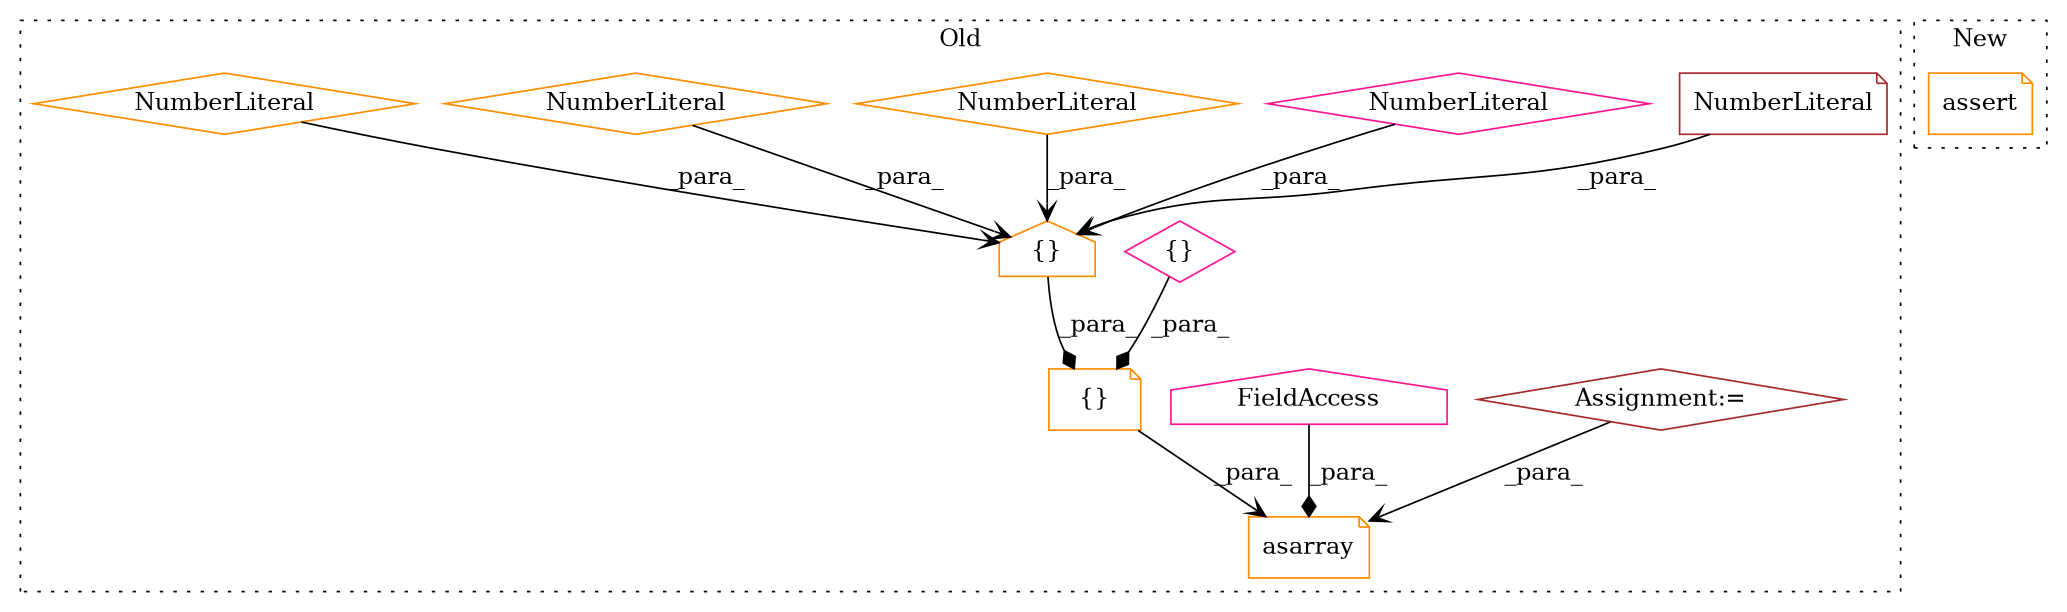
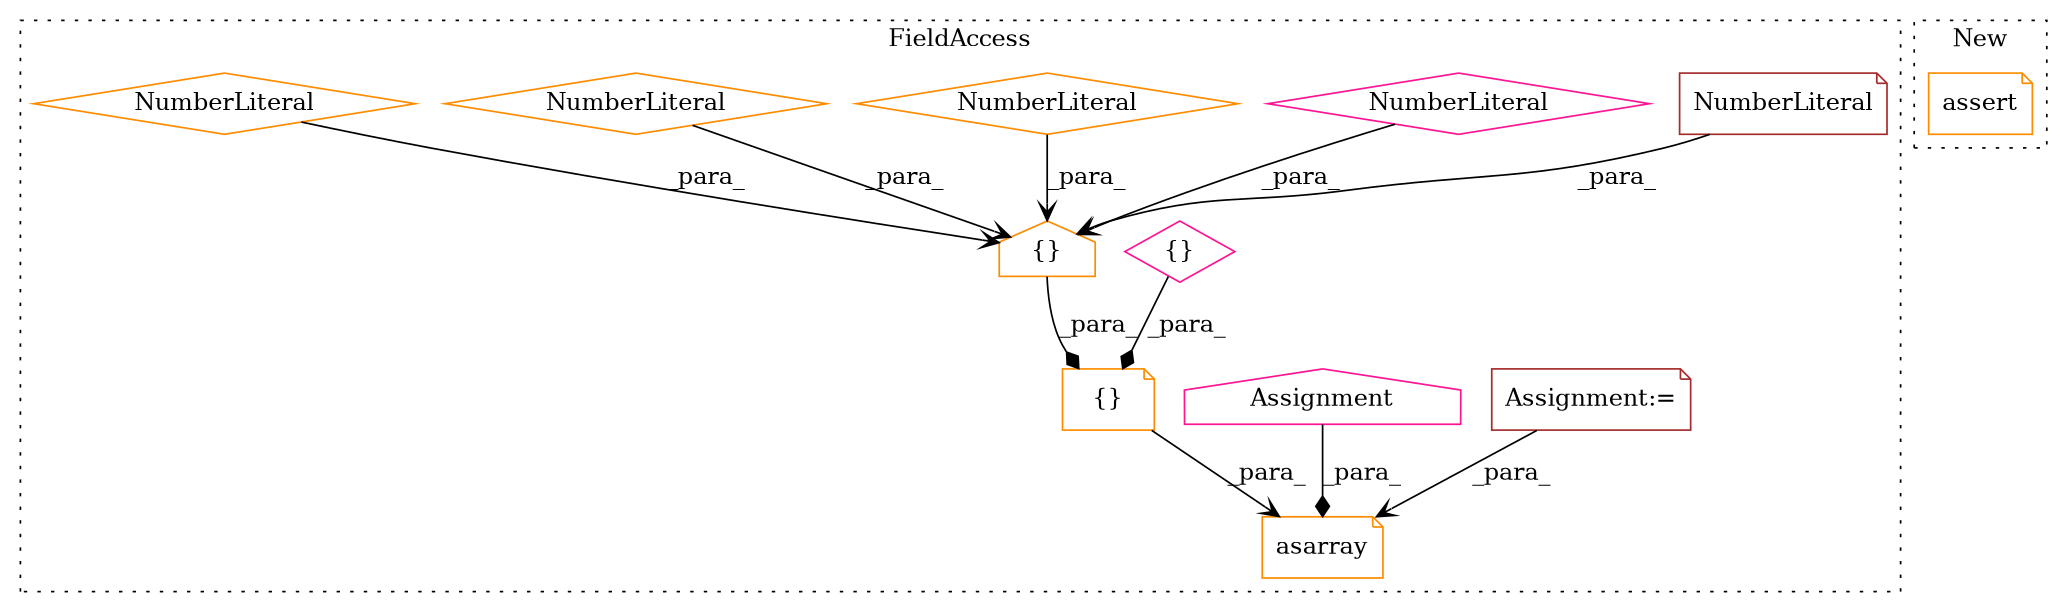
  digraph {
    node [a=34 color=darkorange l=3 shape=diamond]
    edge [arrowhead=vee]
    n1 [a=32 l="8,1" label=asarray s="4368,4457" shape=note]
-   n2 [a=7 color=brown l=1 label="Assignment:=" s=4469]
-   n3 [a=22 color=deeppink l=13 label=FieldAccess s=4440 shape=house]
+   n2 [a=7 color=brown l=1 label="Assignment:=" s=4469 shape=note]
+   n3 [a=22 color=deeppink l=13 label=Assignment s=4440 shape=house]
    n4 [a=4 l="1,1" label="{}" s="4417,4437" shape=house]
    n5 [color=brown label=NumberLiteral s=4422 shape=note]
    n6 [a=4 l="1,1" label="{}" s="4389,4438" shape=note]
    n7 [color=deeppink label=NumberLiteral s=4430]
    n8 [a=4 color=deeppink l="1,1" label="{}" s="4390,4415"]
    n9 [label=NumberLiteral s=4434]
    n10 [label=NumberLiteral s=4426]
    n11 [label=NumberLiteral s=4418]
    n12 [a=32 l="15,1" label=assert s="5783,5812" shape=note]
    subgraph cluster_1 {
-     label=Old
+     label=FieldAccess
      style=dotted
      n1
      n2
      n3
      n4
      n5
      n6
      n7
      n8
      n9
      n10
      n11
    }
    subgraph cluster_2 {
      label=New
      style=dotted
      n12
    }
    n2 -> n1 [label=_para_]
    n3 -> n1 [arrowhead=diamond label=_para_]
    n4 -> n6 [arrowhead=diamond label=_para_]
    n5 -> n4 [label=_para_]
    n6 -> n1 [label=_para_]
    n7 -> n4 [label=_para_]
    n8 -> n6 [arrowhead=diamond label=_para_]
    n9 -> n4 [label=_para_]
    n10 -> n4 [label=_para_]
    n11 -> n4 [label=_para_]
  }
